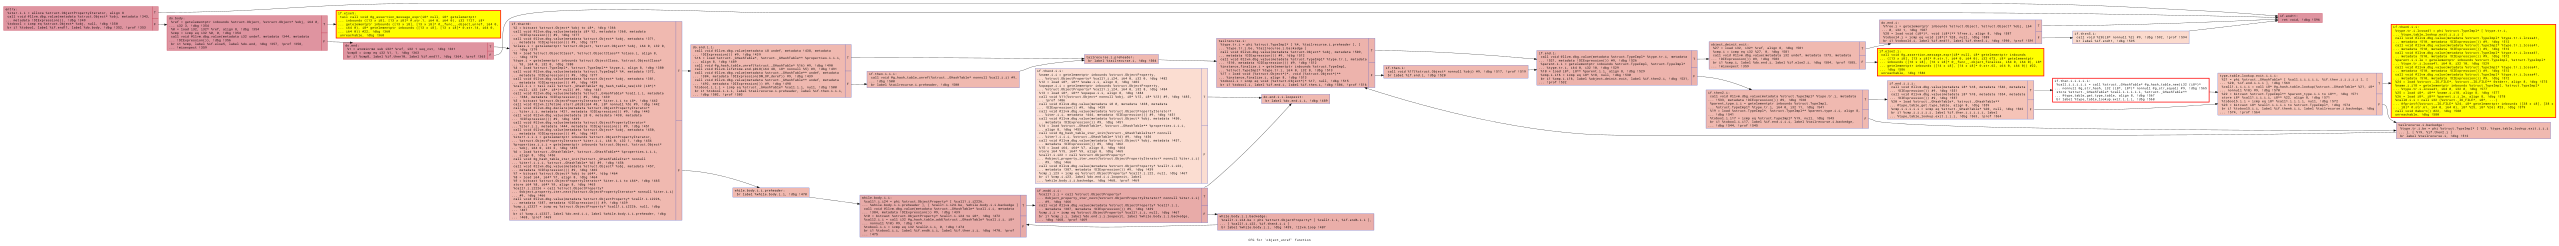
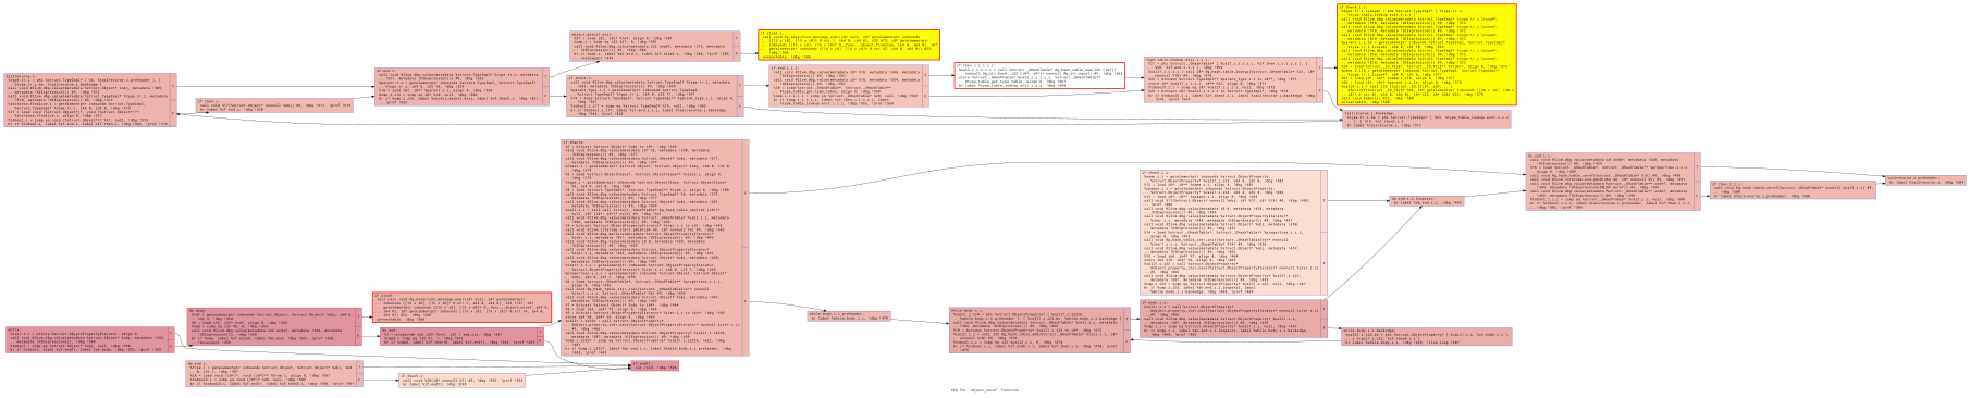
  digraph {
    fontname="Roboto Mono"
    label="CFG for 'object_unref' function"
    rankdir=LR
    node [color="#3d50c3ff" fillcolor="#de614d70" fontname="Roboto Mono" shape=record style=filled]
    edge [fontname="Roboto Mono" tailport=s0]
    n1 [color="#b70d28ff" fillcolor="#b70d2870" label="{entry:\l  %iter.i.i = alloca %struct.ObjectPropertyIterator, align 8\l  call void @llvm.dbg.value(metadata %struct.Object* %obj, metadata !343,\l... metadata !DIExpression()), !dbg !349\l  %tobool = icmp eq %struct.Object* %obj, null, !dbg !350\l  br i1 %tobool, label %if.end11, label %do.body, !dbg !352, !prof !353\l|{<s0>T|<s1>F}}"]
    n2 [color="#b70d28ff" fillcolor="#b70d2870" label="{if.end11:                                         \l  ret void, !dbg !596\l}"]
    n3 [color="#b70d28ff" fillcolor="#b70d2870" label="{do.body:                                          \l  %ref = getelementptr inbounds %struct.Object, %struct.Object* %obj, i64 0,\l... i32 3, !dbg !354\l  %0 = load i32, i32* %ref, align 8, !dbg !354\l  %cmp = icmp eq i32 %0, 0, !dbg !354\l  call void @llvm.dbg.value(metadata i32 undef, metadata !344, metadata\l... !DIExpression()), !dbg !356\l  br i1 %cmp, label %if.else5, label %do.end, !dbg !357, !prof !358,\l... !misexpect !359\l|{<s0>T|<s1>F}}"]
-   n4 [color=red fillcolor=yellow label="{if.else5:                                         \l  tail call void @g_assertion_message_expr(i8* null, i8* getelementptr\l... inbounds ([13 x i8], [13 x i8]* @.str.1, i64 0, i64 0), i32 1127, i8*\l... getelementptr inbounds ([13 x i8], [13 x i8]* @__func__.object_unref, i64 0,\l... i64 0), i8* getelementptr inbounds ([13 x i8], [13 x i8]* @.str.14, i64 0,\l... i64 0)) #22, !dbg !360\l  unreachable, !dbg !360\l}" penwidth=3.0]
+   n4 [color=red fillcolor="#d6524470" label="{if.else5:                                         \l  tail call void @g_assertion_message_expr(i8* null, i8* getelementptr\l... inbounds ([13 x i8], [13 x i8]* @.str.1, i64 0, i64 0), i32 1127, i8*\l... getelementptr inbounds ([13 x i8], [13 x i8]* @__func__.object_unref, i64 0,\l... i64 0), i8* getelementptr inbounds ([13 x i8], [13 x i8]* @.str.14, i64 0,\l... i64 0)) #22, !dbg !360\l  unreachable, !dbg !360\l}" penwidth=3.0]
    n5 [color="#b70d28ff" fillcolor="#b70d2870" label="{do.end:                                           \l  %1 = atomicrmw sub i32* %ref, i32 1 seq_cst, !dbg !361\l  %cmp8 = icmp eq i32 %1, 1, !dbg !363\l  br i1 %cmp8, label %if.then10, label %if.end11, !dbg !364, !prof !365\l|{<s0>T|<s1>F}}"]
    n6 [label="{if.then10:                                        \l  %2 = bitcast %struct.Object* %obj to i8*, !dbg !366\l  call void @llvm.dbg.value(metadata i8* %2, metadata !368, metadata\l... !DIExpression()) #9, !dbg !377\l  call void @llvm.dbg.value(metadata %struct.Object* %obj, metadata !371,\l... metadata !DIExpression()) #9, !dbg !377\l  %class.i = getelementptr %struct.Object, %struct.Object* %obj, i64 0, i32 0,\l... !dbg !379\l  %3 = load %struct.ObjectClass*, %struct.ObjectClass** %class.i, align 8,\l... !dbg !379\l  %type.i = getelementptr inbounds %struct.ObjectClass, %struct.ObjectClass*\l... %3, i64 0, i32 0, !dbg !380\l  %4 = load %struct.TypeImpl*, %struct.TypeImpl** %type.i, align 8, !dbg !380\l  call void @llvm.dbg.value(metadata %struct.TypeImpl* %4, metadata !372,\l... metadata !DIExpression()) #9, !dbg !377\l  call void @llvm.dbg.value(metadata %struct.Object* %obj, metadata !381,\l... metadata !DIExpression()) #9, !dbg !439\l  %call.i.i = tail call %struct._GHashTable* @g_hash_table_new(i32 (i8*)*\l... null, i32 (i8*, i8*)* null) #9, !dbg !441\l  call void @llvm.dbg.value(metadata %struct._GHashTable* %call.i.i, metadata\l... !384, metadata !DIExpression()) #9, !dbg !439\l  %5 = bitcast %struct.ObjectPropertyIterator* %iter.i.i to i8*, !dbg !442\l  call void @llvm.lifetime.start.p0i8(i64 48, i8* nonnull %5) #9, !dbg !442\l  call void @llvm.dbg.declare(metadata %struct.ObjectPropertyIterator*\l... %iter.i.i, metadata !421, metadata !DIExpression()) #9, !dbg !443\l  call void @llvm.dbg.value(metadata i8 0, metadata !438, metadata\l... !DIExpression()) #9, !dbg !439\l  call void @llvm.dbg.value(metadata %struct.ObjectPropertyIterator*\l... %iter.i.i, metadata !444, metadata !DIExpression()) #9, !dbg !451\l  call void @llvm.dbg.value(metadata %struct.Object* %obj, metadata !450,\l... metadata !DIExpression()) #9, !dbg !451\l  %iter1.i.i.i = getelementptr inbounds %struct.ObjectPropertyIterator,\l... %struct.ObjectPropertyIterator* %iter.i.i, i64 0, i32 1, !dbg !454\l  %properties.i.i.i = getelementptr inbounds %struct.Object, %struct.Object*\l... %obj, i64 0, i32 2, !dbg !455\l  %6 = load %struct._GHashTable*, %struct._GHashTable** %properties.i.i.i,\l... align 8, !dbg !456\l  call void @g_hash_table_iter_init(%struct._GHashTableIter* nonnull\l... %iter1.i.i.i, %struct._GHashTable* %6) #9, !dbg !456\l  call void @llvm.dbg.value(metadata %struct.Object* %obj, metadata !457,\l... metadata !DIExpression()) #9, !dbg !462\l  %7 = bitcast %struct.Object* %obj to i64*, !dbg !464\l  %8 = load i64, i64* %7, align 8, !dbg !464\l  %9 = bitcast %struct.ObjectPropertyIterator* %iter.i.i to i64*, !dbg !465\l  store i64 %8, i64* %9, align 8, !dbg !465\l  %call1.i.i2226 = call %struct.ObjectProperty*\l... @object_property_iter_next(%struct.ObjectPropertyIterator* nonnull %iter.i.i)\l... #9, !dbg !466\l  call void @llvm.dbg.value(metadata %struct.ObjectProperty* %call1.i.i2226,\l... metadata !387, metadata !DIExpression()) #9, !dbg !439\l  %cmp.i.i2327 = icmp eq %struct.ObjectProperty* %call1.i.i2226, null, !dbg\l... !467\l  br i1 %cmp.i.i2327, label %do.end.i.i, label %while.body.i.i.preheader, !dbg\l... !468, !prof !469\l|{<s0>T|<s1>F}}"]
    n7 [label="{do.end.i.i:                                       \l  call void @llvm.dbg.value(metadata i8 undef, metadata !438, metadata\l... !DIExpression()) #9, !dbg !439\l  %16 = load %struct._GHashTable*, %struct._GHashTable** %properties.i.i.i,\l... align 8, !dbg !489\l  call void @g_hash_table_unref(%struct._GHashTable* %16) #9, !dbg !490\l  call void @llvm.lifetime.end.p0i8(i64 48, i8* nonnull %5) #9, !dbg !491\l  call void @llvm.dbg.value(metadata %struct._GHashTable** undef, metadata\l... !384, metadata !DIExpression(DW_OP_deref)) #9, !dbg !439\l  call void @llvm.dbg.value(metadata %struct._GHashTable** undef, metadata\l... !492, metadata !DIExpression()) #9, !dbg !498\l  %tobool.i.i.i = icmp eq %struct._GHashTable* %call.i.i, null, !dbg !500\l  br i1 %tobool.i.i.i, label %tailrecurse.i.preheader, label %if.then.i.i.i,\l... !dbg !502, !prof !503\l|{<s0>T|<s1>F}}"]
    n8 [label="{while.body.i.i.preheader:                         \l  br label %while.body.i.i, !dbg !470\l}"]
    n9 [label="{tailrecurse.i.preheader:                          \l  br label %tailrecurse.i, !dbg !504\l}"]
    n10 [label="{if.then.i.i.i:                                    \l  call void @g_hash_table_unref(%struct._GHashTable* nonnull %call.i.i) #9,\l... !dbg !500\l  br label %tailrecurse.i.preheader, !dbg !500\l}"]
    n11 [fillcolor="#cc403a70" label="{while.body.i.i:                                   \l  %call1.i.i24 = phi %struct.ObjectProperty* [ %call1.i.i2226,\l... %while.body.i.i.preheader ], [ %call1.i.i24.be, %while.body.i.i.backedge ]\l  call void @llvm.dbg.value(metadata %struct._GHashTable* %call.i.i, metadata\l... !384, metadata !DIExpression()) #9, !dbg !439\l  %10 = bitcast %struct.ObjectProperty* %call1.i.i24 to i8*, !dbg !472\l  %call2.i.i = call i32 @g_hash_table_add(%struct._GHashTable* %call.i.i, i8*\l... nonnull %10) #9, !dbg !474\l  %tobool.i.i = icmp eq i32 %call2.i.i, 0, !dbg !474\l  br i1 %tobool.i.i, label %if.end6.i.i, label %if.then.i.i, !dbg !470, !prof\l... !475\l|{<s0>T|<s1>F}}"]
    n12 [fillcolor="#d6524470" label="{tailrecurse.i:                                    \l  %type.tr.i = phi %struct.TypeImpl* [ %4, %tailrecurse.i.preheader ], [\l... %type.tr.i.be, %tailrecurse.i.backedge ]\l  call void @llvm.dbg.value(metadata %struct.Object* %obj, metadata !509,\l... metadata !DIExpression()) #9, !dbg !512\l  call void @llvm.dbg.value(metadata %struct.TypeImpl* %type.tr.i, metadata\l... !510, metadata !DIExpression()) #9, !dbg !512\l  %instance_finalize.i = getelementptr inbounds %struct.TypeImpl,\l... %struct.TypeImpl* %type.tr.i, i64 0, i32 8, !dbg !513\l  %17 = load void (%struct.Object*)*, void (%struct.Object*)**\l... %instance_finalize.i, align 8, !dbg !513\l  %tobool.i = icmp eq void (%struct.Object*)* %17, null, !dbg !515\l  br i1 %tobool.i, label %if.end.i, label %if.then.i, !dbg !504, !prof !516\l|{<s0>T|<s1>F}}"]
    n13 [fillcolor="#cc403a70" label="{if.end6.i.i:                                      \l  %call1.i.i = call %struct.ObjectProperty*\l... @object_property_iter_next(%struct.ObjectPropertyIterator* nonnull %iter.i.i)\l... #9, !dbg !466\l  call void @llvm.dbg.value(metadata %struct.ObjectProperty* %call1.i.i,\l... metadata !387, metadata !DIExpression()) #9, !dbg !439\l  %cmp.i.i = icmp eq %struct.ObjectProperty* %call1.i.i, null, !dbg !467\l  br i1 %cmp.i.i, label %do.end.i.i.loopexit, label %while.body.i.i.backedge,\l... !dbg !468, !prof !469\l|{<s0>T|<s1>F}}"]
    n14 [label="{do.end.i.i.loopexit:                              \l  br label %do.end.i.i, !dbg !489\l}"]
    n15 [fillcolor="#d0473d70" label="{while.body.i.i.backedge:                          \l  %call1.i.i24.be = phi %struct.ObjectProperty* [ %call1.i.i, %if.end6.i.i ],\l... [ %call1.i.i22, %if.then4.i.i ]\l  br label %while.body.i.i, !dbg !439, !llvm.loop !487\l}"]
    n16 [fillcolor="#f7b39670" label="{if.then4.i.i:                                     \l  %name.i.i = getelementptr inbounds %struct.ObjectProperty,\l... %struct.ObjectProperty* %call1.i.i24, i64 0, i32 0, !dbg !482\l  %12 = load i8*, i8** %name.i.i, align 8, !dbg !482\l  %opaque.i.i = getelementptr inbounds %struct.ObjectProperty,\l... %struct.ObjectProperty* %call1.i.i24, i64 0, i32 8, !dbg !484\l  %13 = load i8*, i8** %opaque.i.i, align 8, !dbg !484\l  call void %11(%struct.Object* nonnull %obj, i8* %12, i8* %13) #9, !dbg !485,\l... !prof !486\l  call void @llvm.dbg.value(metadata i8 0, metadata !438, metadata\l... !DIExpression()) #9, !dbg !439\l  call void @llvm.dbg.value(metadata %struct.ObjectPropertyIterator*\l... %iter.i.i, metadata !444, metadata !DIExpression()) #9, !dbg !451\l  call void @llvm.dbg.value(metadata %struct.Object* %obj, metadata !450,\l... metadata !DIExpression()) #9, !dbg !451\l  %14 = load %struct._GHashTable*, %struct._GHashTable** %properties.i.i.i,\l... align 8, !dbg !455\l  call void @g_hash_table_iter_init(%struct._GHashTableIter* nonnull\l... %iter1.i.i.i, %struct._GHashTable* %14) #9, !dbg !456\l  call void @llvm.dbg.value(metadata %struct.Object* %obj, metadata !457,\l... metadata !DIExpression()) #9, !dbg !462\l  %15 = load i64, i64* %7, align 8, !dbg !464\l  store i64 %15, i64* %9, align 8, !dbg !465\l  %call1.i.i22 = call %struct.ObjectProperty*\l... @object_property_iter_next(%struct.ObjectPropertyIterator* nonnull %iter.i.i)\l... #9, !dbg !466\l  call void @llvm.dbg.value(metadata %struct.ObjectProperty* %call1.i.i22,\l... metadata !387, metadata !DIExpression()) #9, !dbg !439\l  %cmp.i.i23 = icmp eq %struct.ObjectProperty* %call1.i.i22, null, !dbg !467\l  br i1 %cmp.i.i23, label %do.end.i.i.loopexit, label\l... %while.body.i.i.backedge, !dbg !468, !prof !469\l|{<s0>T|<s1>F}}"]
    n17 [fillcolor="#d6524470" label="{if.end.i:                                         \l  call void @llvm.dbg.value(metadata %struct.TypeImpl* %type.tr.i, metadata\l... !521, metadata !DIExpression()) #9, !dbg !526\l  %parent.i.i = getelementptr inbounds %struct.TypeImpl, %struct.TypeImpl*\l... %type.tr.i, i64 0, i32 10, !dbg !529\l  %18 = load i8*, i8** %parent.i.i, align 8, !dbg !529\l  %cmp.i.i16 = icmp eq i8* %18, null, !dbg !530\l  br i1 %cmp.i.i16, label %object_deinit.exit, label %if.then2.i, !dbg !531,\l... !prof !532\l|{<s0>T|<s1>F}}"]
    n18 [label="{if.then.i:                                        \l  call void %17(%struct.Object* nonnull %obj) #9, !dbg !517, !prof !519\l  br label %if.end.i, !dbg !520\l}"]
    n19 [label="{object_deinit.exit:                               \l  %27 = load i32, i32* %ref, align 8, !dbg !581\l  %cmp.i = icmp eq i32 %27, 0, !dbg !581\l  call void @llvm.dbg.value(metadata i32 undef, metadata !373, metadata\l... !DIExpression()) #9, !dbg !583\l  br i1 %cmp.i, label %do.end.i, label %if.else2.i, !dbg !584, !prof !585,\l... !misexpect !359\l|{<s0>T|<s1>F}}"]
    n20 [label="{if.then2.i:                                       \l  call void @llvm.dbg.value(metadata %struct.TypeImpl* %type.tr.i, metadata\l... !533, metadata !DIExpression()) #9, !dbg !538\l  %parent_type.i.i = getelementptr inbounds %struct.TypeImpl,\l... %struct.TypeImpl* %type.tr.i, i64 0, i32 11, !dbg !541\l  %19 = load %struct.TypeImpl*, %struct.TypeImpl** %parent_type.i.i, align 8,\l... !dbg !541\l  %tobool.i.i17 = icmp eq %struct.TypeImpl* %19, null, !dbg !543\l  br i1 %tobool.i.i17, label %if.end.i.i.i, label %tailrecurse.i.backedge,\l... !dbg !544, !prof !545\l|{<s0>T|<s1>F}}"]
    n21 [label="{do.end.i:                                         \l  %free.i = getelementptr inbounds %struct.Object, %struct.Object* %obj, i64\l... 0, i32 1, !dbg !587\l  %28 = load void (i8*)*, void (i8*)** %free.i, align 8, !dbg !587\l  %tobool4.i = icmp eq void (i8*)* %28, null, !dbg !589\l  br i1 %tobool4.i, label %if.end11, label %if.then5.i, !dbg !590, !prof !591\l|{<s0>T|<s1>F}}"]
    n22 [color=red fillcolor=yellow label="{if.else2.i:                                       \l  call void @g_assertion_message_expr(i8* null, i8* getelementptr inbounds\l... ([13 x i8], [13 x i8]* @.str.1, i64 0, i64 0), i32 673, i8* getelementptr\l... inbounds ([16 x i8], [16 x i8]* @__func__.object_finalize, i64 0, i64 0), i8*\l... getelementptr inbounds ([14 x i8], [14 x i8]* @.str.62, i64 0, i64 0)) #22,\l... !dbg !586\l  unreachable, !dbg !586\l}" penwidth=3.0]
    n23 [fillcolor="#e8765c70" label="{if.end.i.i.i:                                     \l  call void @llvm.dbg.value(metadata i8* %18, metadata !546, metadata\l... !DIExpression()) #9, !dbg !551\l  call void @llvm.dbg.value(metadata i8* %18, metadata !554, metadata\l... !DIExpression()) #9, !dbg !557\l  %20 = load %struct._GHashTable*, %struct._GHashTable**\l... @type_table_get.type_table, align 8, !dbg !559\l  %cmp.i.i.i.i.i = icmp eq %struct._GHashTable* %20, null, !dbg !562\l  br i1 %cmp.i.i.i.i.i, label %if.then.i.i.i.i.i, label\l... %type_table_lookup.exit.i.i.i, !dbg !563, !prof !564\l|{<s0>T|<s1>F}}"]
    n24 [label="{tailrecurse.i.backedge:                           \l  %type.tr.i.be = phi %struct.TypeImpl* [ %23, %type_table_lookup.exit.i.i.i\l... ], [ %19, %if.then2.i ]\l  br label %tailrecurse.i, !dbg !512\l}"]
    n25 [fillcolor="#f7ac8e70" label="{if.then5.i:                                       \l  call void %28(i8* nonnull %2) #9, !dbg !592, !prof !594\l  br label %if.end11, !dbg !595\l}"]
    n26 [color=red label="{if.then.i.i.i.i.i:                                \l  %call.i.i.i.i.i = call %struct._GHashTable* @g_hash_table_new(i32 (i8*)*\l... nonnull @g_str_hash, i32 (i8*, i8*)* nonnull @g_str_equal) #9, !dbg !565\l  store %struct._GHashTable* %call.i.i.i.i.i, %struct._GHashTable**\l... @type_table_get.type_table, align 8, !dbg !567\l  br label %type_table_lookup.exit.i.i.i, !dbg !568\l}" penwidth=3.0 fillcolor="" style=""]
    n27 [fillcolor="#e8765c70" label="{type_table_lookup.exit.i.i.i:                     \l  %21 = phi %struct._GHashTable* [ %call.i.i.i.i.i, %if.then.i.i.i.i.i ], [\l... %20, %if.end.i.i.i ], !dbg !569\l  %call1.i.i.i.i = call i8* @g_hash_table_lookup(%struct._GHashTable* %21, i8*\l... nonnull %18) #9, !dbg !570\l  %22 = bitcast %struct.TypeImpl** %parent_type.i.i to i8**, !dbg !571\l  store i8* %call1.i.i.i.i, i8** %22, align 8, !dbg !571\l  %tobool5.i.i = icmp eq i8* %call1.i.i.i.i, null, !dbg !572\l  %23 = bitcast i8* %call1.i.i.i.i to %struct.TypeImpl*, !dbg !574\l  br i1 %tobool5.i.i, label %if.then6.i.i, label %tailrecurse.i.backedge, !dbg\l... !574, !prof !564\l|{<s0>T|<s1>F}}"]
    n28 [color=red fillcolor=yellow label="{if.then6.i.i:                                     \l  %type.tr.i.lcssa41 = phi %struct.TypeImpl* [ %type.tr.i,\l... %type_table_lookup.exit.i.i.i ]\l  call void @llvm.dbg.value(metadata %struct.TypeImpl* %type.tr.i.lcssa41,\l... metadata !510, metadata !DIExpression()) #9, !dbg !512\l  call void @llvm.dbg.value(metadata %struct.TypeImpl* %type.tr.i.lcssa41,\l... metadata !510, metadata !DIExpression()) #9, !dbg !512\l  call void @llvm.dbg.value(metadata %struct.TypeImpl* %type.tr.i.lcssa41,\l... metadata !510, metadata !DIExpression()) #9, !dbg !512\l  %parent.i.i.le = getelementptr inbounds %struct.TypeImpl, %struct.TypeImpl*\l... %type.tr.i.lcssa41, i64 0, i32 10, !dbg !529\l  call void @llvm.dbg.value(metadata %struct.TypeImpl* %type.tr.i.lcssa41,\l... metadata !510, metadata !DIExpression()) #9, !dbg !512\l  call void @llvm.dbg.value(metadata %struct.TypeImpl* %type.tr.i.lcssa41,\l... metadata !510, metadata !DIExpression()) #9, !dbg !512\l  %24 = load %struct._IO_FILE*, %struct._IO_FILE** @stderr, align 8, !dbg !575\l  %name.i.i18 = getelementptr inbounds %struct.TypeImpl, %struct.TypeImpl*\l... %type.tr.i.lcssa41, i64 0, i32 0, !dbg !577\l  %25 = load i8*, i8** %name.i.i18, align 8, !dbg !577\l  %26 = load i8*, i8** %parent.i.i.le, align 8, !dbg !578\l  %call8.i.i = call i32 (%struct._IO_FILE*, i8*, ...)\l... @fprintf(%struct._IO_FILE* %24, i8* getelementptr inbounds ([38 x i8], [38 x\l... i8]* @.str.61, i64 0, i64 0), i8* %25, i8* %26) #23, !dbg !579\l  call void @abort() #22, !dbg !580\l  unreachable, !dbg !580\l}" penwidth=3.0]
    n1 -> n2
    n1 -> n3 [tailport=s1]
    n3 -> n4
    n3 -> n5 [tailport=s1]
    n5 -> n2 [tailport=s1]
    n5 -> n6
    n6 -> n7
    n6 -> n8 [tailport=s1]
    n7 -> n9
    n7 -> n10 [tailport=s1]
    n8 -> n11
-   n9 -> n12
    n10 -> n9
    n11 -> n13
    n12 -> n17
    n12 -> n18 [tailport=s1]
    n13 -> n14
    n13 -> n15 [tailport=s1]
+   n14 -> n7
    n15 -> n11
    n16 -> n14
    n17 -> n19
    n17 -> n20 [tailport=s1]
    n18 -> n17
-   n19 -> n21
    n19 -> n22 [tailport=s1]
    n20 -> n23
    n20 -> n24 [tailport=s1]
    n21 -> n2
    n21 -> n25 [tailport=s1]
    n23 -> n26
    n23 -> n27 [tailport=s1]
    n24 -> n12
    n25 -> n2
    n26 -> n27
    n27 -> n24 [tailport=s1]
    n27 -> n28
  }
